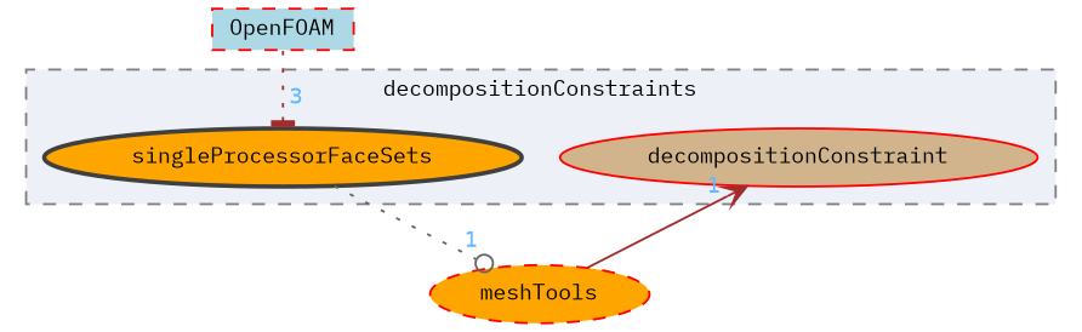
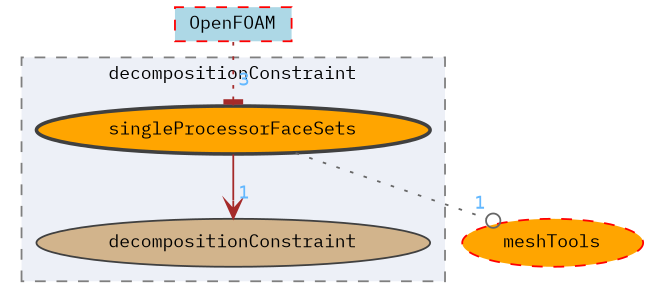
  digraph {
    compound=true
    fontname="IBM Plex Mono"
    node [color=grey25 fillcolor=orange fontname="IBM Plex Mono" fontsize=10 shape=ellipse style="filled,dashed"]
    edge [color=brown fontcolor=steelblue1 fontname="IBM Plex Mono" fontsize=10 headlabel=1 labeldistance=1.5 labelfontname=Helvetica labelfontsize=10 style=dotted]
-   n1 [color=red fillcolor=tan height=0.2 label=decompositionConstraint style=filled width=0.4]
+   n1 [fillcolor=tan height=0.2 label=decompositionConstraint style=filled width=0.4]
    n2 [height=0.2 label=singleProcessorFaceSets style="filled,bold" width=0.4]
    n3 [color=red height=0.2 label=meshTools width=0.4]
    n4 [color=red fillcolor=lightblue height=0.2 label=OpenFOAM shape=box width=0.4]
    subgraph cluster_1 {
      bgcolor="#edf0f7"
      fontsize=10
-     label=decompositionConstraints
+     label=decompositionConstraint
      pencolor=grey50
      style="filled,dashed"
      n1
      n2
    }
-   n3 -> n1 [arrowhead=vee style=solid]
+   n2 -> n1 [arrowhead=vee style=solid]
    n2 -> n3 [arrowhead=odot color=gray40]
    n4 -> n2 [arrowhead=tee headlabel=3]
  }
